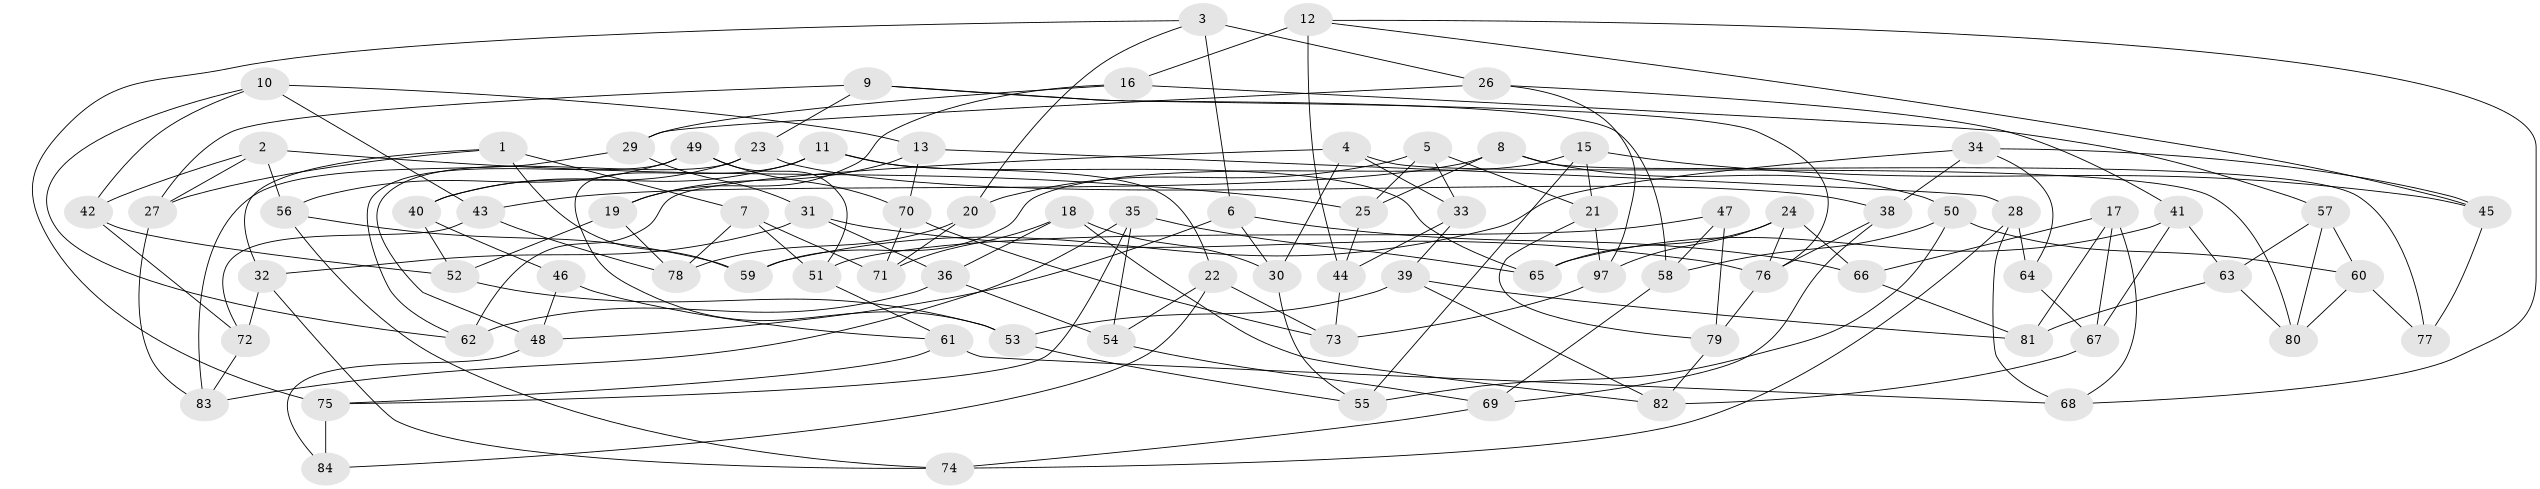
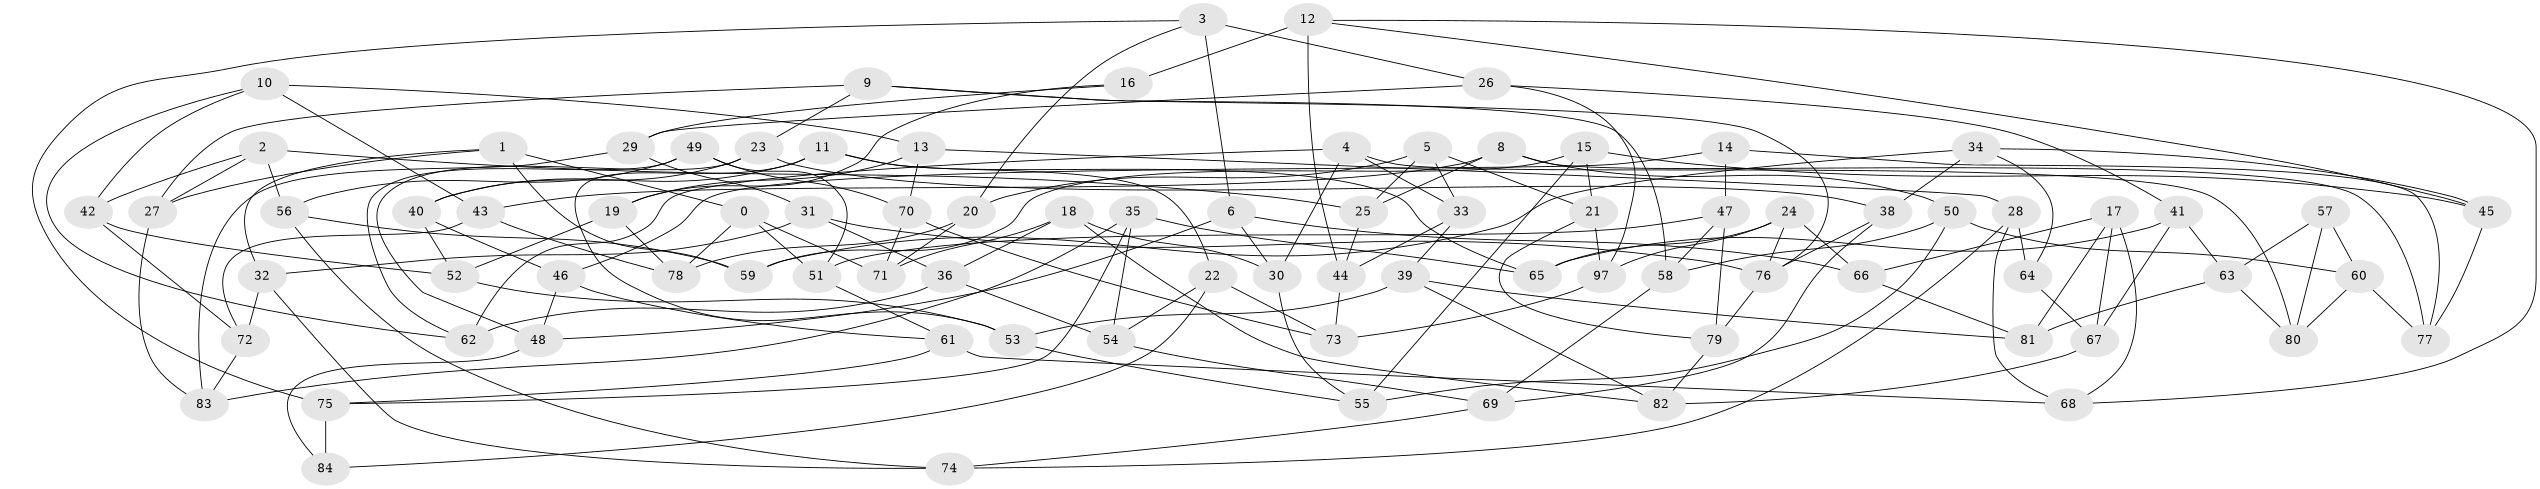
  graph {
    node [color=gray90 style=filled]
    1
-   7
+   7 [label=0]
    27
    32
    59
    51
    71
    78
    83
    74
    72
    2
    25
    42
    56
    44
    52
    3
    6
    20
    26
    75
    30
    48
    66
    29
    n27 [label=97]
    41
    84
    4
    33
    62
    80
    55
    39
    5
    21
    79
    81
    61
    8
    43
    50
    77
    58
    60
    9
    23
    76
    40
    38
    69
    64
    67
    10
    13
    19
    28
    70
    11
    22
    53
    65
    54
    73
    46
    12
    16
    45
    68
    57
+   14
    47
    15
    31
    63
    17
    82
    18
    36
    24
    34
    35
    49
    1 -- 7
    1 -- 27
    1 -- 32
    1 -- 59
    7 -- 51
    7 -- 71
    7 -- 78
    27 -- 83
    32 -- 74
    32 -- 72
    51 -- 61
    72 -- 83
    2 -- 27
    2 -- 25
    2 -- 42
    2 -- 56
    25 -- 44
    42 -- 72
    42 -- 52
    56 -- 59
    56 -- 74
    44 -- 73
    52 -- 53
    3 -- 6
    3 -- 20
    3 -- 26
    3 -- 75
    6 -- 30
    6 -- 48
    6 -- 66
    20 -- 71
    20 -- 78
    26 -- 29
    26 -- n27
    26 -- 41
    75 -- 84
    30 -- 55
    48 -- 84
    66 -- 81
    29 -- 83
    29 -- 31
    n27 -- 73
    41 -- 67
    41 -- 65
    41 -- 63
    4 -- 30
    4 -- 33
    4 -- 62
    4 -- 80
    33 -- 44
    33 -- 39
    39 -- 81
    39 -- 53
    39 -- 82
    5 -- 25
    5 -- 20
    5 -- 33
    5 -- 21
    21 -- n27
    21 -- 79
    79 -- 82
    61 -- 75
    61 -- 68
    8 -- 25
    8 -- 43
    8 -- 50
    8 -- 77
    43 -- 78
    43 -- 72
    50 -- 55
    50 -- 58
    50 -- 60
    58 -- 69
    60 -- 80
    60 -- 77
    9 -- 27
    9 -- 58
    9 -- 23
    9 -- 76
    23 -- 48
    23 -- 40
    23 -- 38
    76 -- 79
    40 -- 52
    40 -- 46
    38 -- 76
    38 -- 69
    69 -- 74
    64 -- 67
    67 -- 82
    10 -- 42
    10 -- 62
    10 -- 43
    10 -- 13
    13 -- 19
    13 -- 28
    13 -- 70
    19 -- 78
    19 -- 52
    28 -- 74
    28 -- 64
    28 -- 68
    70 -- 71
    70 -- 73
    11 -- 40
    11 -- 22
    11 -- 53
    11 -- 65
    22 -- 84
    22 -- 54
    22 -- 73
    53 -- 55
    54 -- 69
    46 -- 48
    46 -- 61
    12 -- 44
    12 -- 16
    12 -- 45
    12 -- 68
    16 -- 29
    16 -- 19
-   16 -- 57
    45 -- 77
    57 -- 80
    57 -- 60
    57 -- 63
+   14 -- 77
+   14 -- 46
+   14 -- 47
    47 -- 51
    47 -- 79
    47 -- 58
    15 -- 59
    15 -- 55
    15 -- 21
    15 -- 45
    31 -- 32
    31 -- 76
    31 -- 36
    63 -- 80
    63 -- 81
    17 -- 66
    17 -- 81
    17 -- 67
    17 -- 68
    18 -- 71
    18 -- 30
    18 -- 82
    18 -- 36
    36 -- 62
    36 -- 54
    24 -- 66
    24 -- n27
    24 -- 76
    24 -- 65
    34 -- 59
    34 -- 38
    34 -- 64
    34 -- 45
    35 -- 83
    35 -- 75
    35 -- 65
    35 -- 54
    49 -- 51
    49 -- 56
    49 -- 62
    49 -- 70
  }
